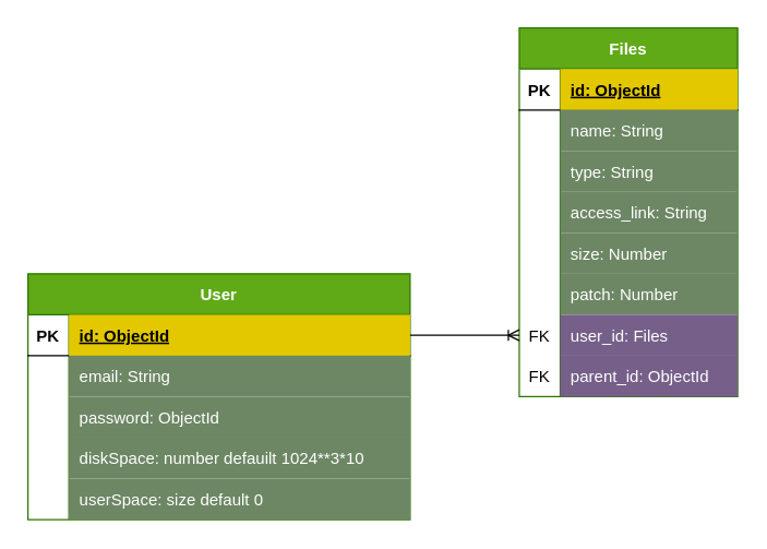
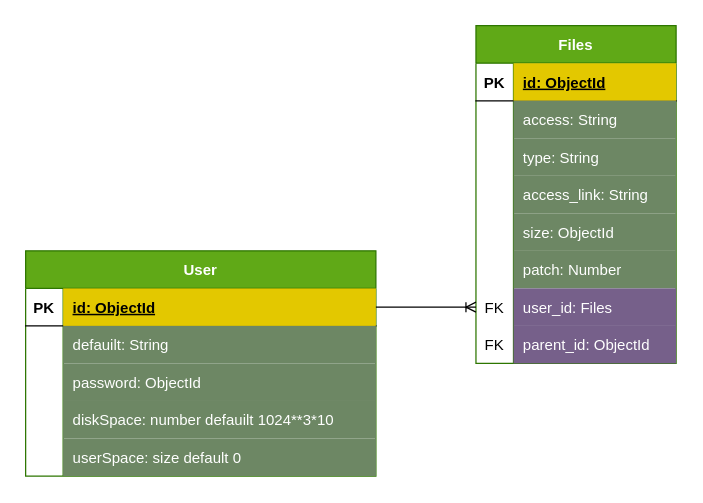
  <mxCell id="0" />
  <mxCell id="1" parent="0" />
  <mxCell id="2" value="User" style="shape=table;startSize=30;container=1;collapsible=1;childLayout=tableLayout;fixedRows=1;rowLines=0;fontStyle=1;align=center;resizeLast=1;fillColor=#60a917;fontColor=#ffffff;strokeColor=#2D7600;" parent="1" vertex="1"><mxGeometry x="20" y="200" width="280" height="180" as="geometry" /></mxCell>
  <mxCell id="3" value="" style="shape=tableRow;horizontal=0;startSize=0;swimlaneHead=0;swimlaneBody=0;fillColor=none;collapsible=0;dropTarget=0;points=[[0,0.5],[1,0.5]];portConstraint=eastwest;top=0;left=0;right=0;bottom=1;" parent="2" vertex="1"><mxGeometry y="30" width="280" height="30" as="geometry" /></mxCell>
  <mxCell id="4" value="PK" style="shape=partialRectangle;connectable=0;fillColor=none;top=0;left=0;bottom=0;right=0;fontStyle=1;overflow=hidden;" parent="3" vertex="1"><mxGeometry width="30" height="30" as="geometry"><mxRectangle width="30" height="30" as="alternateBounds" /></mxGeometry></mxCell>
  <mxCell id="5" value="id: ObjectId" style="shape=partialRectangle;connectable=0;fillColor=#e3c800;top=0;left=0;bottom=0;right=0;align=left;spacingLeft=6;fontStyle=5;overflow=hidden;fontColor=#000000;strokeColor=#B09500;" parent="3" vertex="1"><mxGeometry x="30" width="250" height="30" as="geometry"><mxRectangle width="250" height="30" as="alternateBounds" /></mxGeometry></mxCell>
  <mxCell id="6" value="" style="shape=tableRow;horizontal=0;startSize=0;swimlaneHead=0;swimlaneBody=0;fillColor=none;collapsible=0;dropTarget=0;points=[[0,0.5],[1,0.5]];portConstraint=eastwest;top=0;left=0;right=0;bottom=0;" parent="2" vertex="1"><mxGeometry y="60" width="280" height="30" as="geometry" /></mxCell>
  <mxCell id="7" value="" style="shape=partialRectangle;connectable=0;fillColor=none;top=0;left=0;bottom=0;right=0;editable=1;overflow=hidden;" parent="6" vertex="1"><mxGeometry width="30" height="30" as="geometry"><mxRectangle width="30" height="30" as="alternateBounds" /></mxGeometry></mxCell>
- <mxCell id="8" value="email: String" style="shape=partialRectangle;connectable=0;fillColor=#6d8764;top=0;left=0;bottom=0;right=0;align=left;spacingLeft=6;overflow=hidden;fontColor=#ffffff;strokeColor=#3A5431;" parent="6" vertex="1"><mxGeometry x="30" width="250" height="30" as="geometry"><mxRectangle width="250" height="30" as="alternateBounds" /></mxGeometry></mxCell>
+ <mxCell id="8" value="defauilt: String" style="shape=partialRectangle;connectable=0;fillColor=#6d8764;top=0;left=0;bottom=0;right=0;align=left;spacingLeft=6;overflow=hidden;fontColor=#ffffff;strokeColor=#3A5431;" parent="6" vertex="1"><mxGeometry x="30" width="250" height="30" as="geometry"><mxRectangle width="250" height="30" as="alternateBounds" /></mxGeometry></mxCell>
  <mxCell id="9" value="" style="shape=tableRow;horizontal=0;startSize=0;swimlaneHead=0;swimlaneBody=0;fillColor=none;collapsible=0;dropTarget=0;points=[[0,0.5],[1,0.5]];portConstraint=eastwest;top=0;left=0;right=0;bottom=0;" parent="2" vertex="1"><mxGeometry y="90" width="280" height="30" as="geometry" /></mxCell>
  <mxCell id="10" value="" style="shape=partialRectangle;connectable=0;fillColor=none;top=0;left=0;bottom=0;right=0;editable=1;overflow=hidden;" parent="9" vertex="1"><mxGeometry width="30" height="30" as="geometry"><mxRectangle width="30" height="30" as="alternateBounds" /></mxGeometry></mxCell>
  <mxCell id="11" value="password: ObjectId" style="shape=partialRectangle;connectable=0;fillColor=#6d8764;top=0;left=0;bottom=0;right=0;align=left;spacingLeft=6;overflow=hidden;fontColor=#ffffff;strokeColor=#3A5431;" parent="9" vertex="1"><mxGeometry x="30" width="250" height="30" as="geometry"><mxRectangle width="250" height="30" as="alternateBounds" /></mxGeometry></mxCell>
  <mxCell id="12" value="" style="shape=tableRow;horizontal=0;startSize=0;swimlaneHead=0;swimlaneBody=0;fillColor=none;collapsible=0;dropTarget=0;points=[[0,0.5],[1,0.5]];portConstraint=eastwest;top=0;left=0;right=0;bottom=0;" parent="2" vertex="1"><mxGeometry y="120" width="280" height="30" as="geometry" /></mxCell>
  <mxCell id="13" value="" style="shape=partialRectangle;connectable=0;fillColor=none;top=0;left=0;bottom=0;right=0;editable=1;overflow=hidden;" parent="12" vertex="1"><mxGeometry width="30" height="30" as="geometry"><mxRectangle width="30" height="30" as="alternateBounds" /></mxGeometry></mxCell>
  <mxCell id="14" value="diskSpace: number defauilt 1024**3*10" style="shape=partialRectangle;connectable=0;fillColor=#6d8764;top=0;left=0;bottom=0;right=0;align=left;spacingLeft=6;overflow=hidden;fontColor=#ffffff;strokeColor=#3A5431;" parent="12" vertex="1"><mxGeometry x="30" width="250" height="30" as="geometry"><mxRectangle width="250" height="30" as="alternateBounds" /></mxGeometry></mxCell>
  <mxCell id="15" value="" style="shape=tableRow;horizontal=0;startSize=0;swimlaneHead=0;swimlaneBody=0;fillColor=none;collapsible=0;dropTarget=0;points=[[0,0.5],[1,0.5]];portConstraint=eastwest;top=0;left=0;right=0;bottom=0;" parent="2" vertex="1"><mxGeometry y="150" width="280" height="30" as="geometry" /></mxCell>
  <mxCell id="16" value="" style="shape=partialRectangle;connectable=0;fillColor=none;top=0;left=0;bottom=0;right=0;editable=1;overflow=hidden;" parent="15" vertex="1"><mxGeometry width="30" height="30" as="geometry"><mxRectangle width="30" height="30" as="alternateBounds" /></mxGeometry></mxCell>
  <mxCell id="17" value="userSpace: size default 0" style="shape=partialRectangle;connectable=0;fillColor=#6d8764;top=0;left=0;bottom=0;right=0;align=left;spacingLeft=6;overflow=hidden;fontColor=#ffffff;strokeColor=#3A5431;" parent="15" vertex="1"><mxGeometry x="30" width="250" height="30" as="geometry"><mxRectangle width="250" height="30" as="alternateBounds" /></mxGeometry></mxCell>
  <mxCell id="18" value="Files" style="shape=table;startSize=30;container=1;collapsible=1;childLayout=tableLayout;fixedRows=1;rowLines=0;fontStyle=1;align=center;resizeLast=1;fillColor=#60a917;fontColor=#ffffff;strokeColor=#2D7600;" parent="1" vertex="1"><mxGeometry x="380" y="20" width="160" height="270" as="geometry" /></mxCell>
  <mxCell id="19" value="" style="shape=tableRow;horizontal=0;startSize=0;swimlaneHead=0;swimlaneBody=0;fillColor=none;collapsible=0;dropTarget=0;points=[[0,0.5],[1,0.5]];portConstraint=eastwest;top=0;left=0;right=0;bottom=1;" parent="18" vertex="1"><mxGeometry y="30" width="160" height="30" as="geometry" /></mxCell>
  <mxCell id="20" value="PK" style="shape=partialRectangle;connectable=0;fillColor=none;top=0;left=0;bottom=0;right=0;fontStyle=1;overflow=hidden;" parent="19" vertex="1"><mxGeometry width="30" height="30" as="geometry"><mxRectangle width="30" height="30" as="alternateBounds" /></mxGeometry></mxCell>
  <mxCell id="21" value="id: ObjectId" style="shape=partialRectangle;connectable=0;fillColor=#e3c800;top=0;left=0;bottom=0;right=0;align=left;spacingLeft=6;fontStyle=5;overflow=hidden;fontColor=#000000;strokeColor=#B09500;" parent="19" vertex="1"><mxGeometry x="30" width="130" height="30" as="geometry"><mxRectangle width="130" height="30" as="alternateBounds" /></mxGeometry></mxCell>
  <mxCell id="22" value="" style="shape=tableRow;horizontal=0;startSize=0;swimlaneHead=0;swimlaneBody=0;fillColor=none;collapsible=0;dropTarget=0;points=[[0,0.5],[1,0.5]];portConstraint=eastwest;top=0;left=0;right=0;bottom=0;" parent="18" vertex="1"><mxGeometry y="60" width="160" height="30" as="geometry" /></mxCell>
  <mxCell id="23" value="" style="shape=partialRectangle;connectable=0;fillColor=none;top=0;left=0;bottom=0;right=0;editable=1;overflow=hidden;" parent="22" vertex="1"><mxGeometry width="30" height="30" as="geometry"><mxRectangle width="30" height="30" as="alternateBounds" /></mxGeometry></mxCell>
- <mxCell id="24" value="name: String" style="shape=partialRectangle;connectable=0;fillColor=#6d8764;top=0;left=0;bottom=0;right=0;align=left;spacingLeft=6;overflow=hidden;fontColor=#ffffff;strokeColor=#3A5431;" parent="22" vertex="1"><mxGeometry x="30" width="130" height="30" as="geometry"><mxRectangle width="130" height="30" as="alternateBounds" /></mxGeometry></mxCell>
+ <mxCell id="24" value="access: String" style="shape=partialRectangle;connectable=0;fillColor=#6d8764;top=0;left=0;bottom=0;right=0;align=left;spacingLeft=6;overflow=hidden;fontColor=#ffffff;strokeColor=#3A5431;" parent="22" vertex="1"><mxGeometry x="30" width="130" height="30" as="geometry"><mxRectangle width="130" height="30" as="alternateBounds" /></mxGeometry></mxCell>
  <mxCell id="25" value="" style="shape=tableRow;horizontal=0;startSize=0;swimlaneHead=0;swimlaneBody=0;fillColor=none;collapsible=0;dropTarget=0;points=[[0,0.5],[1,0.5]];portConstraint=eastwest;top=0;left=0;right=0;bottom=0;" parent="18" vertex="1"><mxGeometry y="90" width="160" height="30" as="geometry" /></mxCell>
  <mxCell id="26" value="" style="shape=partialRectangle;connectable=0;fillColor=none;top=0;left=0;bottom=0;right=0;editable=1;overflow=hidden;" parent="25" vertex="1"><mxGeometry width="30" height="30" as="geometry"><mxRectangle width="30" height="30" as="alternateBounds" /></mxGeometry></mxCell>
  <mxCell id="27" value="type: String" style="shape=partialRectangle;connectable=0;fillColor=#6d8764;top=0;left=0;bottom=0;right=0;align=left;spacingLeft=6;overflow=hidden;fontColor=#ffffff;strokeColor=#3A5431;" parent="25" vertex="1"><mxGeometry x="30" width="130" height="30" as="geometry"><mxRectangle width="130" height="30" as="alternateBounds" /></mxGeometry></mxCell>
  <mxCell id="28" value="" style="shape=tableRow;horizontal=0;startSize=0;swimlaneHead=0;swimlaneBody=0;fillColor=none;collapsible=0;dropTarget=0;points=[[0,0.5],[1,0.5]];portConstraint=eastwest;top=0;left=0;right=0;bottom=0;" parent="18" vertex="1"><mxGeometry y="120" width="160" height="30" as="geometry" /></mxCell>
  <mxCell id="29" value="" style="shape=partialRectangle;connectable=0;fillColor=none;top=0;left=0;bottom=0;right=0;editable=1;overflow=hidden;" parent="28" vertex="1"><mxGeometry width="30" height="30" as="geometry"><mxRectangle width="30" height="30" as="alternateBounds" /></mxGeometry></mxCell>
  <mxCell id="30" value="access_link: String" style="shape=partialRectangle;connectable=0;fillColor=#6d8764;top=0;left=0;bottom=0;right=0;align=left;spacingLeft=6;overflow=hidden;fontColor=#ffffff;strokeColor=#3A5431;" parent="28" vertex="1"><mxGeometry x="30" width="130" height="30" as="geometry"><mxRectangle width="130" height="30" as="alternateBounds" /></mxGeometry></mxCell>
  <mxCell id="31" value="" style="shape=tableRow;horizontal=0;startSize=0;swimlaneHead=0;swimlaneBody=0;fillColor=none;collapsible=0;dropTarget=0;points=[[0,0.5],[1,0.5]];portConstraint=eastwest;top=0;left=0;right=0;bottom=0;" parent="18" vertex="1"><mxGeometry y="150" width="160" height="30" as="geometry" /></mxCell>
  <mxCell id="32" value="" style="shape=partialRectangle;connectable=0;fillColor=none;top=0;left=0;bottom=0;right=0;editable=1;overflow=hidden;" parent="31" vertex="1"><mxGeometry width="30" height="30" as="geometry"><mxRectangle width="30" height="30" as="alternateBounds" /></mxGeometry></mxCell>
- <mxCell id="33" value="size: Number" style="shape=partialRectangle;connectable=0;fillColor=#6d8764;top=0;left=0;bottom=0;right=0;align=left;spacingLeft=6;overflow=hidden;fontColor=#ffffff;strokeColor=#3A5431;" parent="31" vertex="1"><mxGeometry x="30" width="130" height="30" as="geometry"><mxRectangle width="130" height="30" as="alternateBounds" /></mxGeometry></mxCell>
+ <mxCell id="33" value="size: ObjectId" style="shape=partialRectangle;connectable=0;fillColor=#6d8764;top=0;left=0;bottom=0;right=0;align=left;spacingLeft=6;overflow=hidden;fontColor=#ffffff;strokeColor=#3A5431;" parent="31" vertex="1"><mxGeometry x="30" width="130" height="30" as="geometry"><mxRectangle width="130" height="30" as="alternateBounds" /></mxGeometry></mxCell>
  <mxCell id="34" value="" style="shape=tableRow;horizontal=0;startSize=0;swimlaneHead=0;swimlaneBody=0;fillColor=none;collapsible=0;dropTarget=0;points=[[0,0.5],[1,0.5]];portConstraint=eastwest;top=0;left=0;right=0;bottom=0;" vertex="1" parent="18"><mxGeometry y="180" width="160" height="30" as="geometry" /></mxCell>
  <mxCell id="35" value="" style="shape=partialRectangle;connectable=0;fillColor=none;top=0;left=0;bottom=0;right=0;editable=1;overflow=hidden;" vertex="1" parent="34"><mxGeometry width="30" height="30" as="geometry"><mxRectangle width="30" height="30" as="alternateBounds" /></mxGeometry></mxCell>
  <mxCell id="36" value="patch: Number" style="shape=partialRectangle;connectable=0;fillColor=#6d8764;top=0;left=0;bottom=0;right=0;align=left;spacingLeft=6;overflow=hidden;fontColor=#ffffff;strokeColor=#3A5431;" vertex="1" parent="34"><mxGeometry x="30" width="130" height="30" as="geometry"><mxRectangle width="130" height="30" as="alternateBounds" /></mxGeometry></mxCell>
  <mxCell id="37" value="" style="shape=tableRow;horizontal=0;startSize=0;swimlaneHead=0;swimlaneBody=0;fillColor=none;collapsible=0;dropTarget=0;points=[[0,0.5],[1,0.5]];portConstraint=eastwest;top=0;left=0;right=0;bottom=0;" parent="18" vertex="1"><mxGeometry y="210" width="160" height="30" as="geometry" /></mxCell>
  <mxCell id="38" value="FK" style="shape=partialRectangle;connectable=0;fillColor=none;top=0;left=0;bottom=0;right=0;fontStyle=0;overflow=hidden;" parent="37" vertex="1"><mxGeometry width="30" height="30" as="geometry"><mxRectangle width="30" height="30" as="alternateBounds" /></mxGeometry></mxCell>
  <mxCell id="39" value="user_id: Files" style="shape=partialRectangle;connectable=0;fillColor=#76608a;top=0;left=0;bottom=0;right=0;align=left;spacingLeft=6;fontStyle=0;overflow=hidden;fontColor=#ffffff;strokeColor=#432D57;" parent="37" vertex="1"><mxGeometry x="30" width="130" height="30" as="geometry"><mxRectangle width="130" height="30" as="alternateBounds" /></mxGeometry></mxCell>
  <mxCell id="40" value="" style="shape=tableRow;horizontal=0;startSize=0;swimlaneHead=0;swimlaneBody=0;fillColor=none;collapsible=0;dropTarget=0;points=[[0,0.5],[1,0.5]];portConstraint=eastwest;top=0;left=0;right=0;bottom=0;" parent="18" vertex="1"><mxGeometry y="240" width="160" height="30" as="geometry" /></mxCell>
  <mxCell id="41" value="FK" style="shape=partialRectangle;connectable=0;fillColor=none;top=0;left=0;bottom=0;right=0;fontStyle=0;overflow=hidden;" parent="40" vertex="1"><mxGeometry width="30" height="30" as="geometry"><mxRectangle width="30" height="30" as="alternateBounds" /></mxGeometry></mxCell>
  <mxCell id="42" value="parent_id: ObjectId" style="shape=partialRectangle;connectable=0;fillColor=#76608a;top=0;left=0;bottom=0;right=0;align=left;spacingLeft=6;fontStyle=0;overflow=hidden;fontColor=#ffffff;strokeColor=#432D57;" parent="40" vertex="1"><mxGeometry x="30" width="130" height="30" as="geometry"><mxRectangle width="130" height="30" as="alternateBounds" /></mxGeometry></mxCell>
  <mxCell id="43" value="" style="edgeStyle=entityRelationEdgeStyle;fontSize=12;html=1;endArrow=ERoneToMany;rounded=0;fontFamily=Helvetica;fontColor=#ffffff;" parent="1" source="3" target="37" edge="1"><mxGeometry width="100" height="100" relative="1" as="geometry"><mxPoint x="230" y="490" as="sourcePoint" /><mxPoint x="330" y="390" as="targetPoint" /></mxGeometry></mxCell>
